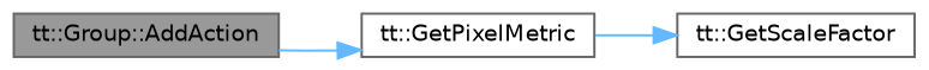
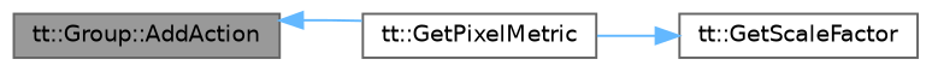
  digraph {
    rankdir=LR
    node [color=grey40 fillcolor=white fontname=Helvetica fontsize=10 shape=box style=filled]
    edge [color=steelblue1 fontname=Helvetica fontsize=10 labelfontname=Helvetica labelfontsize=10 style=solid]
    n1 [color=gray40 fillcolor=grey60 fontcolor=black height=0.2 label="tt::Group::AddAction" width=0.4]
    n2 [height=0.2 label="tt::GetPixelMetric" width=0.4]
    n3 [height=0.2 label="tt::GetScaleFactor" width=0.4]
-   n1 -> n2
+   n2 -> n1
    n2 -> n3
  }
